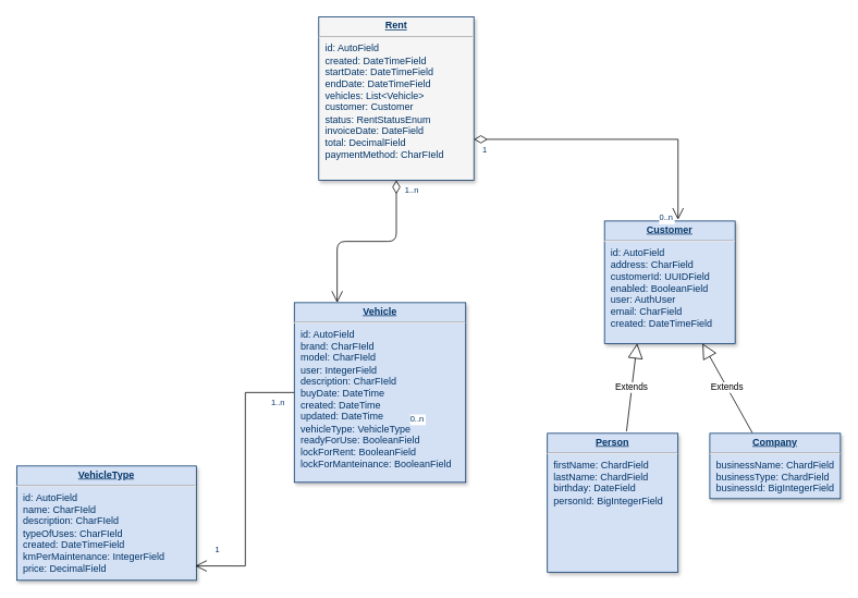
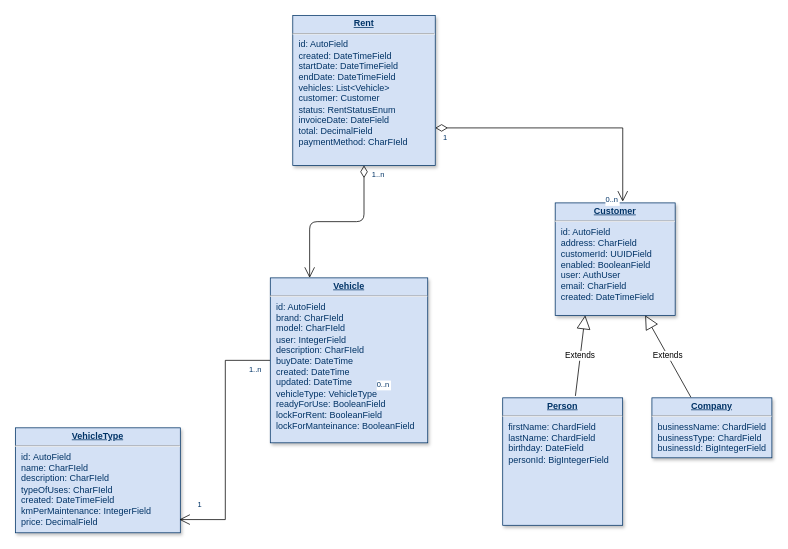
  <mxCell id="0" />
  <mxCell id="1" parent="0" />
  <mxCell id="2" value="&lt;p style=&quot;margin: 0px; margin-top: 4px; text-align: center; text-decoration: underline;&quot;&gt;&lt;strong&gt;VehicleType&lt;/strong&gt;&lt;/p&gt;&lt;hr&gt;&lt;p style=&quot;margin: 0px; margin-left: 8px;&quot;&gt;id:&amp;nbsp;&lt;span style=&quot;background-color: initial;&quot;&gt;AutoField&lt;/span&gt;&lt;/p&gt;&lt;p style=&quot;margin: 0px; margin-left: 8px;&quot;&gt;name:&amp;nbsp;&lt;span style=&quot;background-color: initial;&quot;&gt;CharFIeld&lt;/span&gt;&lt;/p&gt;&lt;p style=&quot;margin: 0px; margin-left: 8px;&quot;&gt;description:&amp;nbsp;&lt;span style=&quot;background-color: initial;&quot;&gt;CharFIeld&lt;/span&gt;&lt;/p&gt;&lt;p style=&quot;margin: 0px; margin-left: 8px;&quot;&gt;typeOfUses:&amp;nbsp;&lt;span style=&quot;background-color: initial;&quot;&gt;CharFIeld&lt;/span&gt;&lt;/p&gt;&lt;p style=&quot;margin: 0px; margin-left: 8px;&quot;&gt;created: DateTimeField&lt;/p&gt;&lt;p style=&quot;margin: 0px; margin-left: 8px;&quot;&gt;kmPerMaintenance: IntegerField&lt;/p&gt;&lt;p style=&quot;margin: 0px; margin-left: 8px;&quot;&gt;price: DecimalField&lt;/p&gt;" style="verticalAlign=top;align=left;overflow=fill;fontSize=12;fontFamily=Helvetica;html=1;strokeColor=#003366;shadow=1;fillColor=#D4E1F5;fontColor=#003366" parent="1" vertex="1"><mxGeometry x="20" y="570" width="220" height="140" as="geometry" /></mxCell>
  <mxCell id="3" value="" style="endArrow=open;endSize=12;startArrow=diamondThin;startSize=14;startFill=0;edgeStyle=orthogonalEdgeStyle;rounded=0;entryX=0.563;entryY=-0.011;entryDx=0;entryDy=0;entryPerimeter=0;endFill=0;exitX=1;exitY=0.75;exitDx=0;exitDy=0;" parent="1" source="9" target="11" edge="1"><mxGeometry x="519.36" y="180" as="geometry"><mxPoint x="541.08" y="241.6" as="sourcePoint" /><mxPoint x="750" y="242" as="targetPoint" /></mxGeometry></mxCell>
  <mxCell id="4" value="1" style="resizable=0;align=left;verticalAlign=top;labelBackgroundColor=#ffffff;fontSize=10;strokeColor=#003366;shadow=1;fillColor=#D4E1F5;fontColor=#003366" parent="3" connectable="0" vertex="1"><mxGeometry x="-1" relative="1" as="geometry"><mxPoint x="8.92" as="offset" /></mxGeometry></mxCell>
  <mxCell id="5" value="" style="endArrow=open;endSize=12;startArrow=none;startSize=14;startFill=0;edgeStyle=orthogonalEdgeStyle;rounded=0;entryX=0.994;entryY=0.874;entryDx=0;entryDy=0;entryPerimeter=0;endFill=0;" parent="1" source="10" target="2" edge="1"><mxGeometry x="769.36" y="450" as="geometry"><mxPoint x="541.08" y="671.96" as="sourcePoint" /><mxPoint x="350" y="480" as="targetPoint" /></mxGeometry></mxCell>
  <mxCell id="6" value="1..n" style="resizable=0;align=left;verticalAlign=top;labelBackgroundColor=#ffffff;fontSize=10;strokeColor=#003366;shadow=1;fillColor=#D4E1F5;fontColor=#003366" parent="5" connectable="0" vertex="1"><mxGeometry x="-1" relative="1" as="geometry"><mxPoint x="-30" as="offset" /></mxGeometry></mxCell>
  <mxCell id="7" value="" style="endArrow=open;endSize=12;startArrow=diamondThin;startSize=14;startFill=0;edgeStyle=orthogonalEdgeStyle;entryX=0.25;entryY=0;entryDx=0;entryDy=0;endFill=0;exitX=0.5;exitY=1;exitDx=0;exitDy=0;" parent="1" source="9" target="10" edge="1"><mxGeometry x="389.36" y="350" as="geometry"><mxPoint x="479" y="320" as="sourcePoint" /><mxPoint x="460.04" y="578" as="targetPoint" /></mxGeometry></mxCell>
  <mxCell id="8" value="1..n" style="resizable=0;align=left;verticalAlign=top;labelBackgroundColor=#ffffff;fontSize=10;strokeColor=#003366;shadow=1;fillColor=#D4E1F5;fontColor=#003366" parent="7" connectable="0" vertex="1"><mxGeometry x="-1" relative="1" as="geometry"><mxPoint x="8.92" as="offset" /></mxGeometry></mxCell>
- <mxCell id="9" value="&lt;p style=&quot;margin: 0px; margin-top: 4px; text-align: center; text-decoration: underline;&quot;&gt;&lt;b&gt;Rent&lt;/b&gt;&lt;/p&gt;&lt;hr&gt;&lt;p style=&quot;margin: 0px; margin-left: 8px;&quot;&gt;id: AutoField&lt;/p&gt;&lt;p style=&quot;margin: 0px; margin-left: 8px;&quot;&gt;created: DateTimeField&lt;/p&gt;&lt;p style=&quot;margin: 0px; margin-left: 8px;&quot;&gt;startDate: DateTimeField&lt;/p&gt;&lt;p style=&quot;margin: 0px; margin-left: 8px;&quot;&gt;endDate: DateTimeField&lt;/p&gt;&lt;p style=&quot;margin: 0px; margin-left: 8px;&quot;&gt;vehicles: List&amp;lt;Vehicle&amp;gt;&lt;/p&gt;&lt;p style=&quot;margin: 0px; margin-left: 8px;&quot;&gt;customer: Customer&lt;/p&gt;&lt;p style=&quot;margin: 0px; margin-left: 8px;&quot;&gt;status: RentStatusEnum&lt;/p&gt;&lt;p style=&quot;margin: 0px; margin-left: 8px;&quot;&gt;invoiceDate: DateField&lt;br&gt;&lt;/p&gt;&lt;p style=&quot;margin: 0px; margin-left: 8px;&quot;&gt;total: DecimalField&lt;br&gt;&lt;/p&gt;&lt;p style=&quot;margin: 0px; margin-left: 8px;&quot;&gt;paymentMethod: CharFIeld&lt;br&gt;&lt;/p&gt;" style="verticalAlign=top;align=left;overflow=fill;fontSize=12;fontFamily=Helvetica;html=1;strokeColor=#003366;shadow=1;fillColor=#f5f5f5;fontColor=#003366;" parent="1" vertex="1"><mxGeometry x="390" y="20" width="190" height="200" as="geometry" /></mxCell>
+ <mxCell id="9" value="&lt;p style=&quot;margin: 0px; margin-top: 4px; text-align: center; text-decoration: underline;&quot;&gt;&lt;b&gt;Rent&lt;/b&gt;&lt;/p&gt;&lt;hr&gt;&lt;p style=&quot;margin: 0px; margin-left: 8px;&quot;&gt;id: AutoField&lt;/p&gt;&lt;p style=&quot;margin: 0px; margin-left: 8px;&quot;&gt;created: DateTimeField&lt;/p&gt;&lt;p style=&quot;margin: 0px; margin-left: 8px;&quot;&gt;startDate: DateTimeField&lt;/p&gt;&lt;p style=&quot;margin: 0px; margin-left: 8px;&quot;&gt;endDate: DateTimeField&lt;/p&gt;&lt;p style=&quot;margin: 0px; margin-left: 8px;&quot;&gt;vehicles: List&amp;lt;Vehicle&amp;gt;&lt;/p&gt;&lt;p style=&quot;margin: 0px; margin-left: 8px;&quot;&gt;customer: Customer&lt;/p&gt;&lt;p style=&quot;margin: 0px; margin-left: 8px;&quot;&gt;status: RentStatusEnum&lt;/p&gt;&lt;p style=&quot;margin: 0px; margin-left: 8px;&quot;&gt;invoiceDate: DateField&lt;br&gt;&lt;/p&gt;&lt;p style=&quot;margin: 0px; margin-left: 8px;&quot;&gt;total: DecimalField&lt;br&gt;&lt;/p&gt;&lt;p style=&quot;margin: 0px; margin-left: 8px;&quot;&gt;paymentMethod: CharFIeld&lt;br&gt;&lt;/p&gt;" style="verticalAlign=top;align=left;overflow=fill;fontSize=12;fontFamily=Helvetica;html=1;strokeColor=#003366;shadow=1;fillColor=#D4E1F5;fontColor=#003366" parent="1" vertex="1"><mxGeometry x="390" y="20" width="190" height="200" as="geometry" /></mxCell>
  <mxCell id="10" value="&lt;p style=&quot;margin: 0px; margin-top: 4px; text-align: center; text-decoration: underline;&quot;&gt;&lt;b&gt;Vehicle&lt;/b&gt;&lt;/p&gt;&lt;hr&gt;&lt;p style=&quot;margin: 0px; margin-left: 8px;&quot;&gt;id: AutoField&lt;/p&gt;&lt;p style=&quot;margin: 0px; margin-left: 8px;&quot;&gt;brand:&amp;nbsp;&lt;span style=&quot;background-color: initial;&quot;&gt;CharFIeld&lt;/span&gt;&lt;/p&gt;&lt;p style=&quot;margin: 0px; margin-left: 8px;&quot;&gt;model:&amp;nbsp;&lt;span style=&quot;background-color: initial;&quot;&gt;CharFIeld&lt;/span&gt;&lt;/p&gt;&lt;p style=&quot;margin: 0px; margin-left: 8px;&quot;&gt;user: IntegerField&lt;/p&gt;&lt;p style=&quot;margin: 0px; margin-left: 8px;&quot;&gt;description:&amp;nbsp;&lt;span style=&quot;background-color: initial;&quot;&gt;CharFIeld&lt;/span&gt;&lt;/p&gt;&lt;p style=&quot;margin: 0px; margin-left: 8px;&quot;&gt;buyDate: DateTime&lt;/p&gt;&lt;p style=&quot;margin: 0px; margin-left: 8px;&quot;&gt;&lt;span style=&quot;background-color: initial;&quot;&gt;created: DateTime&lt;/span&gt;&lt;/p&gt;&lt;p style=&quot;margin: 0px; margin-left: 8px;&quot;&gt;updated: DateTime&lt;/p&gt;&lt;p style=&quot;margin: 0px; margin-left: 8px;&quot;&gt;vehicleType: VehicleType&lt;/p&gt;&lt;p style=&quot;margin: 0px; margin-left: 8px;&quot;&gt;readyForUse:&amp;nbsp;&lt;span style=&quot;background-color: initial;&quot;&gt;BooleanField&lt;/span&gt;&lt;/p&gt;&lt;p style=&quot;margin: 0px; margin-left: 8px;&quot;&gt;lockForRent:&amp;nbsp;&lt;span style=&quot;background-color: initial;&quot;&gt;BooleanField&lt;/span&gt;&lt;/p&gt;&lt;p style=&quot;margin: 0px; margin-left: 8px;&quot;&gt;lockForManteinance: BooleanField&lt;/p&gt;&lt;p style=&quot;margin: 0px; margin-left: 8px;&quot;&gt;&lt;br&gt;&lt;/p&gt;" style="verticalAlign=top;align=left;overflow=fill;fontSize=12;fontFamily=Helvetica;html=1;strokeColor=#003366;shadow=1;fillColor=#D4E1F5;fontColor=#003366" parent="1" vertex="1"><mxGeometry x="360" y="370" width="210" height="220" as="geometry" /></mxCell>
  <mxCell id="11" value="&lt;p style=&quot;margin: 0px; margin-top: 4px; text-align: center; text-decoration: underline;&quot;&gt;&lt;b&gt;Customer&lt;/b&gt;&lt;/p&gt;&lt;hr&gt;&lt;p style=&quot;margin: 0px; margin-left: 8px;&quot;&gt;id: AutoField&lt;br&gt;&lt;/p&gt;&lt;p style=&quot;margin: 0px; margin-left: 8px;&quot;&gt;address: CharField&lt;/p&gt;&lt;p style=&quot;margin: 0px; margin-left: 8px;&quot;&gt;customerId: UUIDField&lt;/p&gt;&lt;p style=&quot;margin: 0px; margin-left: 8px;&quot;&gt;enabled: BooleanField&lt;br&gt;&lt;/p&gt;&lt;p style=&quot;margin: 0px; margin-left: 8px;&quot;&gt;&lt;span style=&quot;background-color: initial;&quot;&gt;user: AuthUser&lt;/span&gt;&lt;br&gt;&lt;/p&gt;&lt;p style=&quot;margin: 0px; margin-left: 8px;&quot;&gt;&lt;span style=&quot;background-color: initial;&quot;&gt;email: CharField&lt;/span&gt;&lt;br&gt;&lt;/p&gt;&lt;p style=&quot;margin: 0px; margin-left: 8px;&quot;&gt;created: DateTimeField&lt;/p&gt;" style="verticalAlign=top;align=left;overflow=fill;fontSize=12;fontFamily=Helvetica;html=1;strokeColor=#003366;shadow=1;fillColor=#D4E1F5;fontColor=#003366" parent="1" vertex="1"><mxGeometry x="740" y="270" width="160" height="150" as="geometry" /></mxCell>
  <mxCell id="12" value="" style="resizable=0;align=right;verticalAlign=top;labelBackgroundColor=#ffffff;fontSize=10;strokeColor=#003366;shadow=1;fillColor=#D4E1F5;fontColor=#003366" parent="1" connectable="0" vertex="1"><mxGeometry x="489.96" y="519.999" as="geometry"><mxPoint x="270" y="-249" as="offset" /></mxGeometry></mxCell>
  <mxCell id="13" value="&lt;p style=&quot;margin: 0px; margin-top: 4px; text-align: center; text-decoration: underline;&quot;&gt;&lt;b&gt;Person&lt;/b&gt;&lt;/p&gt;&lt;hr&gt;&lt;p style=&quot;margin: 0px; margin-left: 8px;&quot;&gt;&lt;span style=&quot;background-color: initial;&quot;&gt;firstName: ChardField&lt;/span&gt;&lt;br&gt;&lt;/p&gt;&lt;p style=&quot;margin: 0px; margin-left: 8px;&quot;&gt;lastName:&amp;nbsp;&lt;span style=&quot;background-color: initial;&quot;&gt;ChardField&lt;/span&gt;&lt;/p&gt;&lt;p style=&quot;margin: 0px; margin-left: 8px;&quot;&gt;birthday: DateField&lt;/p&gt;&lt;p style=&quot;margin: 0px; margin-left: 8px;&quot;&gt;personId:&amp;nbsp;&lt;span style=&quot;background-color: initial;&quot;&gt;BigIntegerField&lt;/span&gt;&lt;/p&gt;&lt;p style=&quot;margin: 0px; margin-left: 8px;&quot;&gt;&lt;br&gt;&lt;/p&gt;&lt;p style=&quot;margin: 0px; margin-left: 8px;&quot;&gt;&lt;br&gt;&lt;/p&gt;" style="verticalAlign=top;align=left;overflow=fill;fontSize=12;fontFamily=Helvetica;html=1;strokeColor=#003366;shadow=1;fillColor=#D4E1F5;fontColor=#003366" parent="1" vertex="1"><mxGeometry x="670" y="530" width="160" height="170" as="geometry" /></mxCell>
  <mxCell id="14" value="&lt;p style=&quot;margin: 0px; margin-top: 4px; text-align: center; text-decoration: underline;&quot;&gt;&lt;b&gt;Company&lt;/b&gt;&lt;/p&gt;&lt;hr&gt;&lt;p style=&quot;margin: 0px; margin-left: 8px;&quot;&gt;businessName:&amp;nbsp;&lt;span style=&quot;background-color: initial;&quot;&gt;ChardField&lt;/span&gt;&lt;/p&gt;&lt;p style=&quot;margin: 0px; margin-left: 8px;&quot;&gt;businessType:&amp;nbsp;&lt;span style=&quot;background-color: initial;&quot;&gt;ChardField&lt;/span&gt;&lt;/p&gt;&lt;p style=&quot;margin: 0px; margin-left: 8px;&quot;&gt;businessId:&amp;nbsp;&lt;span style=&quot;background-color: initial;&quot;&gt;BigIntegerField&lt;/span&gt;&lt;/p&gt;" style="verticalAlign=top;align=left;overflow=fill;fontSize=12;fontFamily=Helvetica;html=1;strokeColor=#003366;shadow=1;fillColor=#D4E1F5;fontColor=#003366" parent="1" vertex="1"><mxGeometry x="869" y="530" width="160" height="80" as="geometry" /></mxCell>
  <mxCell id="15" value="Extends" style="endArrow=block;endSize=16;endFill=0;html=1;rounded=0;exitX=0.606;exitY=-0.015;exitDx=0;exitDy=0;exitPerimeter=0;entryX=0.25;entryY=1;entryDx=0;entryDy=0;" parent="1" source="13" target="11" edge="1"><mxGeometry width="160" relative="1" as="geometry"><mxPoint x="440" y="540" as="sourcePoint" /><mxPoint x="600" y="540" as="targetPoint" /></mxGeometry></mxCell>
  <mxCell id="16" value="Extends" style="endArrow=block;endSize=16;endFill=0;html=1;rounded=0;exitX=0.325;exitY=-0.01;exitDx=0;exitDy=0;exitPerimeter=0;entryX=0.75;entryY=1;entryDx=0;entryDy=0;" parent="1" source="14" target="11" edge="1"><mxGeometry width="160" relative="1" as="geometry"><mxPoint x="810" y="547" as="sourcePoint" /><mxPoint x="863" y="480" as="targetPoint" /></mxGeometry></mxCell>
  <mxCell id="17" value="1" style="resizable=0;align=right;verticalAlign=top;labelBackgroundColor=#ffffff;fontSize=10;strokeColor=#003366;shadow=1;fillColor=#D4E1F5;fontColor=#003366" parent="1" connectable="0" vertex="1"><mxGeometry x="270" y="659.999" as="geometry" /></mxCell>
  <mxCell id="18" value="" style="resizable=0;align=right;verticalAlign=top;labelBackgroundColor=#ffffff;fontSize=10;strokeColor=#003366;shadow=1;fillColor=#D4E1F5;fontColor=#003366" parent="1" connectable="0" vertex="1"><mxGeometry x="420" y="619.999" as="geometry"><mxPoint x="56" y="-120" as="offset" /></mxGeometry></mxCell>
  <mxCell id="19" style="edgeStyle=orthogonalEdgeStyle;rounded=0;orthogonalLoop=1;jettySize=auto;html=1;exitX=0.5;exitY=1;exitDx=0;exitDy=0;" parent="1" source="11" target="11" edge="1"><mxGeometry relative="1" as="geometry" /></mxCell>
  <mxCell id="20" value="0..n" style="resizable=0;align=right;verticalAlign=top;labelBackgroundColor=#ffffff;fontSize=10;strokeColor=#003366;shadow=1;fillColor=#D4E1F5;fontColor=#003366" parent="1" connectable="0" vertex="1"><mxGeometry x="520" y="499.999" as="geometry" /></mxCell>
  <mxCell id="21" value="0..n" style="resizable=0;align=left;verticalAlign=top;labelBackgroundColor=#ffffff;fontSize=10;strokeColor=#003366;shadow=1;fillColor=#D4E1F5;fontColor=#003366" parent="1" connectable="0" vertex="1"><mxGeometry x="401.64" y="211.08" as="geometry"><mxPoint x="404" y="42" as="offset" /></mxGeometry></mxCell>
